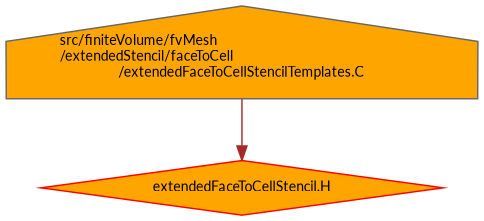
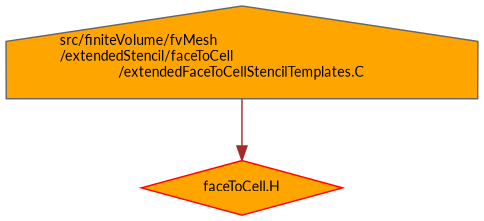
  digraph {
    fontname=Lato
    node [fillcolor=orange fontname=Lato fontsize=10 style=filled]
    n1 [color=gray40 fontcolor=black height=0.2 label="src/finiteVolume/fvMesh\l/extendedStencil/faceToCell\l/extendedFaceToCellStencilTemplates.C" shape=house width=0.4]
-   n2 [color=red height=0.2 label="extendedFaceToCellStencil.H" shape=diamond width=0.4]
+   n2 [color=red height=0.2 label="faceToCell.H" shape=diamond width=0.4]
    n1 -> n2 [color=brown fontname=Lato fontsize=10 labelfontname=Helvetica labelfontsize=10 style=solid]
  }
